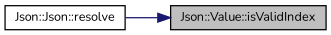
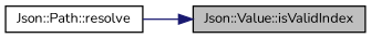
  digraph {
    rankdir=RL
    fontname=Nunito
    node [color=black fontname=Nunito fontsize=10 shape=record style=filled]
    n1 [fillcolor=grey75 fontcolor=black height=0.2 label="Json::Value::isValidIndex" width=0.4]
-   n2 [fillcolor=white height=0.2 label="Json::Json::resolve" width=0.4]
+   n2 [fillcolor=white height=0.2 label="Json::Path::resolve" width=0.4]
    n1 -> n2 [color=midnightblue dir=back fontname=Nunito fontsize=10 labelfontname=Helvetica labelfontsize=10 style=solid]
  }
